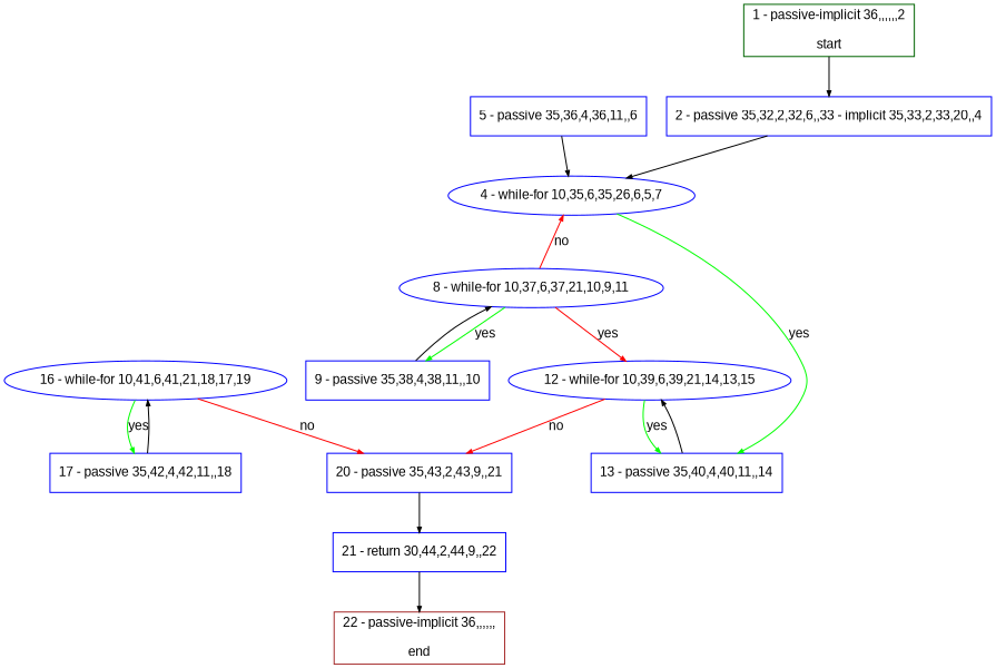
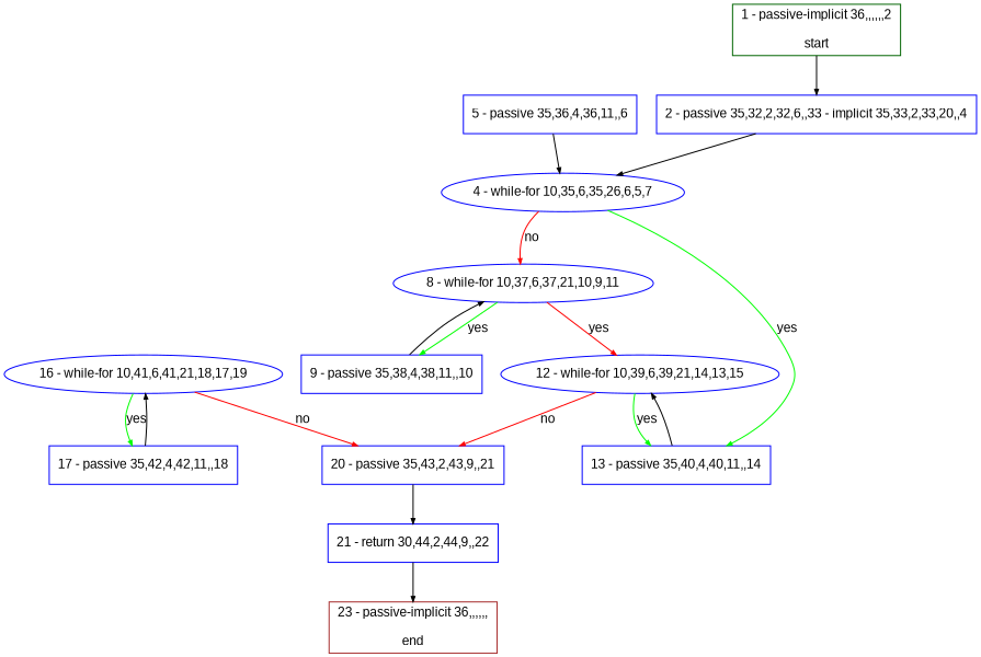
  digraph {
    bgcolor=white
    compound=true
    fillcolor="#FFFFCC"
    fontname=Arial
    fontsize=12
    pack=true
    packmode=clust
    style="rounded,filled"
    node [color="#0000ff" compound=true fillcolor="#ffffff" fixedsize=false fontname=Arial fontsize=12 node_initialized=no shape=box style=filled]
    edge [arrowhead=normal arrowsize=0.5 arrowtail=none color="#000000" compound=true dir=forward fontcolor=black fontname=Arial fontsize=12]
    n1 [label="2 - passive 35,32,2,32,6,,33 - implicit 35,33,2,33,20,,4"]
    n2 [label="4 - while-for 10,35,6,35,26,6,5,7" shape=oval]
    n3 [label="8 - while-for 10,37,6,37,21,10,9,11" shape=oval]
    n4 [label="13 - passive 35,40,4,40,11,,14"]
    n5 [color="#006400" label="1 - passive-implicit 36,,,,,,2\n\nstart"]
    n6 [label="5 - passive 35,36,4,36,11,,6"]
    n7 [label="9 - passive 35,38,4,38,11,,10"]
    n8 [label="12 - while-for 10,39,6,39,21,14,13,15" shape=oval]
    n9 [label="20 - passive 35,43,2,43,9,,21"]
    n10 [label="16 - while-for 10,41,6,41,21,18,17,19" shape=oval]
    n11 [label="17 - passive 35,42,4,42,11,,18"]
    n12 [label="21 - return 30,44,2,44,9,,22"]
-   n13 [color="#a52a2a" label="22 - passive-implicit 36,,,,,,\n\nend"]
+   n13 [color="#a52a2a" label="23 - passive-implicit 36,,,,,,\n\nend"]
    n1 -> n2
-   n3 -> n2 [color="#ff0000" label=no]
+   n2 -> n3 [color="#ff0000" label=no]
    n2 -> n4 [color="#00ff00" label=yes]
    n3 -> n7 [color="#00ff00" label=yes]
    n3 -> n8 [color="#ff0000" label=yes]
    n4 -> n8
    n5 -> n1
    n6 -> n2
    n7 -> n3
    n8 -> n4 [color="#00ff00" label=yes]
    n8 -> n9 [color="#ff0000" label=no]
    n9 -> n12
    n10 -> n9 [color="#ff0000" label=no]
    n10 -> n11 [color="#00ff00" label=yes]
    n11 -> n10
    n12 -> n13
  }
